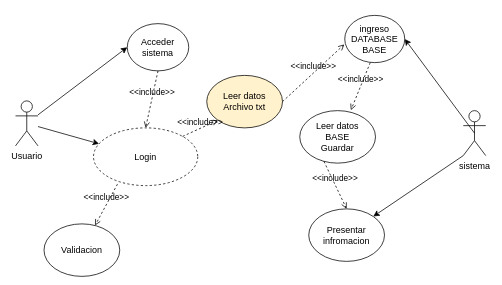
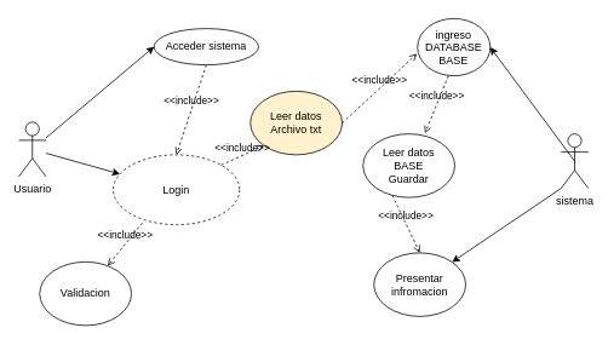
  <mxCell id="0" />
  <mxCell id="1" parent="0" />
  <mxCell id="2" style="edgeStyle=none;html=1;entryX=0;entryY=0.5;entryDx=0;entryDy=0;" parent="1" source="4" target="10" edge="1"><mxGeometry relative="1" as="geometry" /></mxCell>
  <mxCell id="3" style="edgeStyle=none;html=1;" parent="1" source="4" target="12" edge="1"><mxGeometry relative="1" as="geometry" /></mxCell>
  <mxCell id="4" value="Usuario" style="shape=umlActor;verticalLabelPosition=bottom;verticalAlign=top;html=1;" parent="1" vertex="1"><mxGeometry x="20" y="134" width="30" height="60" as="geometry" /></mxCell>
  <mxCell id="5" value="Leer datos&lt;br&gt;Archivo txt" style="ellipse;whiteSpace=wrap;html=1;fillColor=#fff2cc;" parent="1" vertex="1"><mxGeometry x="275" y="100" width="101" height="70" as="geometry" /></mxCell>
  <mxCell id="6" value="ingreso DATABASE BASE" style="ellipse;whiteSpace=wrap;html=1;" parent="1" vertex="1"><mxGeometry x="459" y="20" width="80" height="63" as="geometry" /></mxCell>
  <mxCell id="7" style="edgeStyle=none;html=1;exitX=0.5;exitY=0.5;exitDx=0;exitDy=0;exitPerimeter=0;entryX=1;entryY=0.5;entryDx=0;entryDy=0;" parent="1" source="8" target="6" edge="1"><mxGeometry relative="1" as="geometry" /></mxCell>
  <mxCell id="8" value="sistema" style="shape=umlActor;verticalLabelPosition=bottom;verticalAlign=top;html=1;" parent="1" vertex="1"><mxGeometry x="617" y="147" width="30" height="60" as="geometry" /></mxCell>
  <mxCell id="9" value="&amp;lt;&amp;lt;include&amp;gt;&amp;gt;" style="html=1;verticalAlign=bottom;labelBackgroundColor=none;endArrow=open;endFill=0;dashed=1;exitX=1;exitY=0.5;exitDx=0;exitDy=0;entryX=-0.007;entryY=0.614;entryDx=0;entryDy=0;entryPerimeter=0;" parent="1" source="5" target="6" edge="1"><mxGeometry width="160" relative="1" as="geometry"><mxPoint x="360" y="88.5" as="sourcePoint" /><mxPoint x="520" y="88.5" as="targetPoint" /></mxGeometry></mxCell>
- <mxCell id="10" value="Acceder sistema" style="ellipse;whiteSpace=wrap;html=1;" parent="1" vertex="1"><mxGeometry x="169" y="31" width="82" height="63" as="geometry" /></mxCell>
+ <mxCell id="10" value="Acceder sistema" style="ellipse;whiteSpace=wrap;html=1;" parent="1" vertex="1"><mxGeometry x="169" y="31" width="115" height="40" as="geometry" /></mxCell>
  <mxCell id="11" value="&amp;lt;&amp;lt;include&amp;gt;&amp;gt;" style="html=1;verticalAlign=bottom;labelBackgroundColor=none;endArrow=open;endFill=0;dashed=1;exitX=0.5;exitY=1;exitDx=0;exitDy=0;entryX=0.5;entryY=0;entryDx=0;entryDy=0;" parent="1" source="10" target="12" edge="1"><mxGeometry width="160" relative="1" as="geometry"><mxPoint x="315" y="92.32" as="sourcePoint" /><mxPoint x="359.174" y="33.002" as="targetPoint" /></mxGeometry></mxCell>
  <mxCell id="12" value="Login" style="ellipse;whiteSpace=wrap;html=1;dashed=1;" parent="1" vertex="1"><mxGeometry x="124" y="170" width="139" height="77" as="geometry" /></mxCell>
  <mxCell id="13" value="&amp;lt;&amp;lt;include&amp;gt;&amp;gt;" style="html=1;verticalAlign=bottom;labelBackgroundColor=none;endArrow=open;endFill=0;dashed=1;entryX=0;entryY=1;entryDx=0;entryDy=0;exitX=1;exitY=0;exitDx=0;exitDy=0;" edge="1" parent="1" source="12" target="5"><mxGeometry width="160" relative="1" as="geometry"><mxPoint x="317" y="139" as="sourcePoint" /><mxPoint x="273" y="196" as="targetPoint" /></mxGeometry></mxCell>
  <mxCell id="14" value="Leer datos&lt;br&gt;BASE&lt;br&gt;Guardar" style="ellipse;whiteSpace=wrap;html=1;" vertex="1" parent="1"><mxGeometry x="399" y="147" width="101" height="70" as="geometry" /></mxCell>
  <mxCell id="15" value="&amp;lt;&amp;lt;include&amp;gt;&amp;gt;" style="html=1;verticalAlign=bottom;labelBackgroundColor=none;endArrow=open;endFill=0;dashed=1;exitX=0.425;exitY=1;exitDx=0;exitDy=0;entryX=0.675;entryY=-0.009;entryDx=0;entryDy=0;entryPerimeter=0;exitPerimeter=0;" edge="1" parent="1" source="6" target="14"><mxGeometry width="160" relative="1" as="geometry"><mxPoint x="386" y="145" as="sourcePoint" /><mxPoint x="468.44" y="68.682" as="targetPoint" /></mxGeometry></mxCell>
- <mxCell id="16" value="Validacion" style="ellipse;whiteSpace=wrap;html=1;" vertex="1" parent="1"><mxGeometry x="58" y="298" width="101" height="70" as="geometry" /></mxCell>
+ <mxCell id="16" value="Validacion" style="ellipse;whiteSpace=wrap;html=1;" vertex="1" parent="1"><mxGeometry x="43" y="288" width="101" height="70" as="geometry" /></mxCell>
  <mxCell id="17" value="&amp;lt;&amp;lt;include&amp;gt;&amp;gt;" style="html=1;verticalAlign=bottom;labelBackgroundColor=none;endArrow=open;endFill=0;dashed=1;exitX=0.23;exitY=0.974;exitDx=0;exitDy=0;exitPerimeter=0;" edge="1" parent="1" source="12" target="16"><mxGeometry width="160" relative="1" as="geometry"><mxPoint x="220" y="104" as="sourcePoint" /><mxPoint x="203.5" y="180" as="targetPoint" /></mxGeometry></mxCell>
  <mxCell id="18" value="Presentar&lt;br&gt;infromacion" style="ellipse;whiteSpace=wrap;html=1;" vertex="1" parent="1"><mxGeometry x="411" y="278" width="101" height="70" as="geometry" /></mxCell>
  <mxCell id="19" style="edgeStyle=none;html=1;entryX=1;entryY=0;entryDx=0;entryDy=0;exitX=0;exitY=1;exitDx=0;exitDy=0;exitPerimeter=0;" edge="1" parent="1" source="8" target="18"><mxGeometry relative="1" as="geometry"><mxPoint x="615" y="193" as="sourcePoint" /><mxPoint x="559" y="194" as="targetPoint" /></mxGeometry></mxCell>
  <mxCell id="20" value="&amp;lt;&amp;lt;include&amp;gt;&amp;gt;" style="html=1;verticalAlign=bottom;labelBackgroundColor=none;endArrow=open;endFill=0;dashed=1;exitX=0.319;exitY=0.966;exitDx=0;exitDy=0;entryX=0.5;entryY=0;entryDx=0;entryDy=0;exitPerimeter=0;" edge="1" parent="1" source="14" target="18"><mxGeometry width="160" relative="1" as="geometry"><mxPoint x="411" y="203" as="sourcePoint" /><mxPoint x="385.175" y="266.37" as="targetPoint" /></mxGeometry></mxCell>
